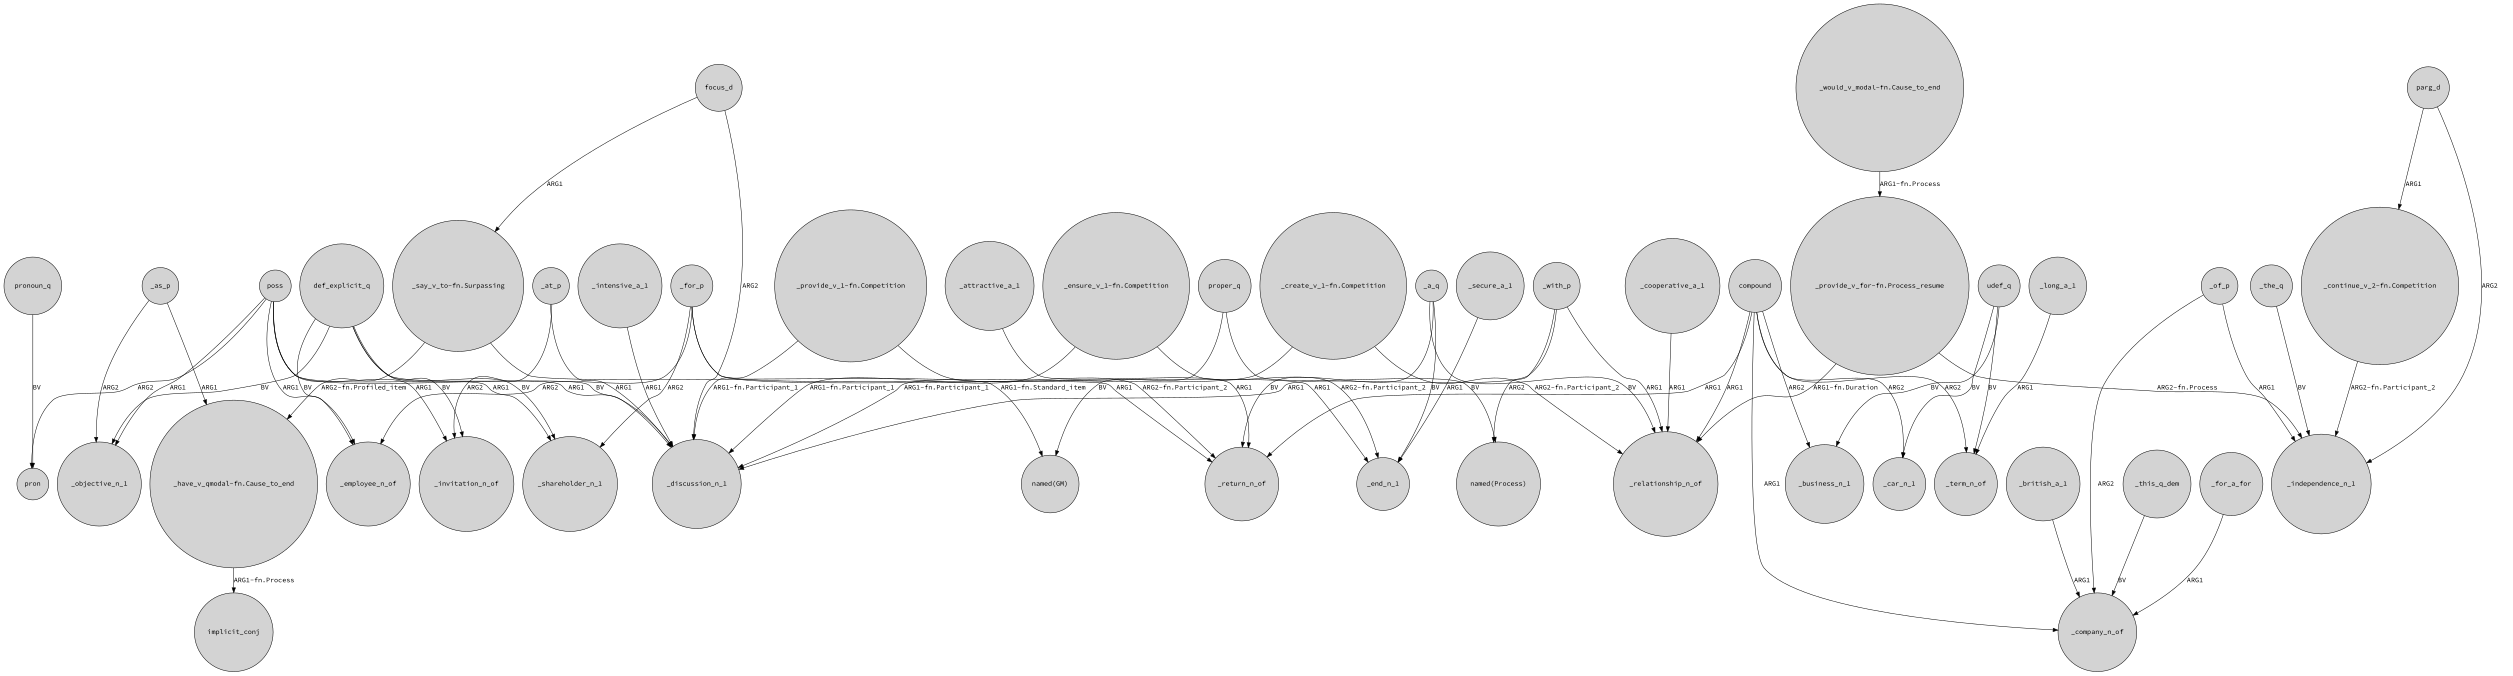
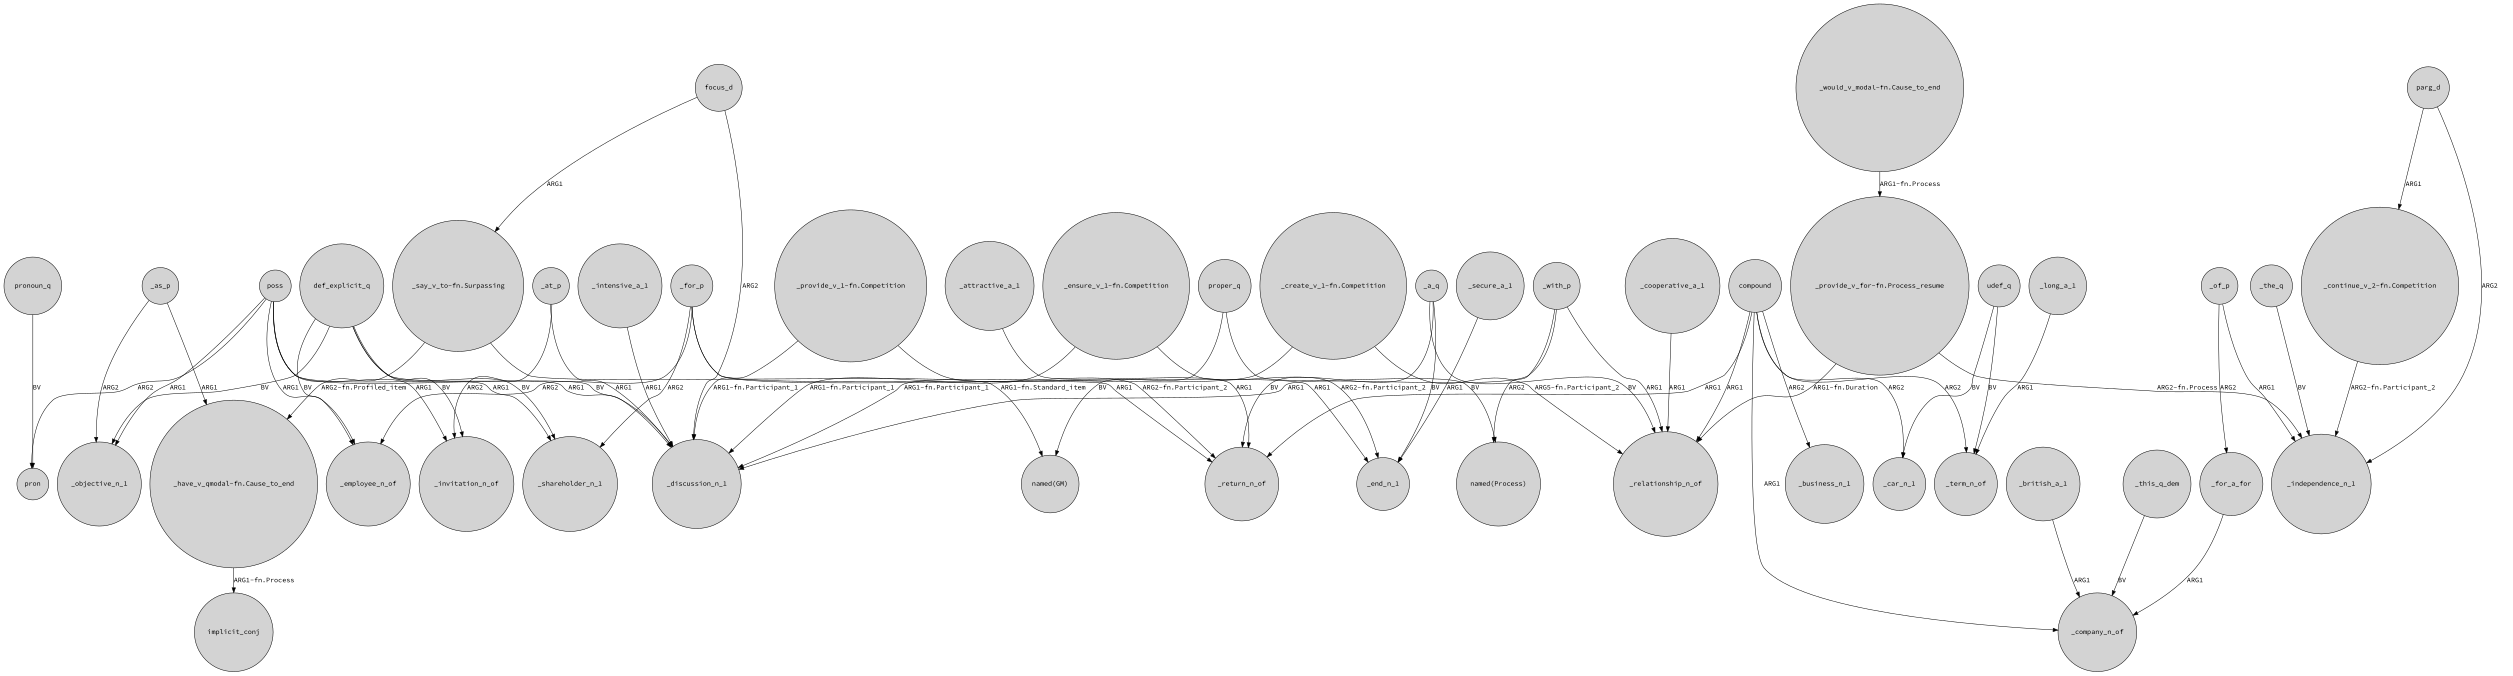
  digraph {
    fontname="Source Code Pro"
    node [fontname="Source Code Pro" shape=circle style=filled]
    edge [fontname="Source Code Pro"]
    def_explicit_q
    _discussion_n_1
    _invitation_n_of
    _employee_n_of
    _objective_n_1
    _shareholder_n_1
    udef_q
    _term_n_of
    _business_n_1
    _car_n_1
    focus_d
    "_say_v_to-fn.Surpassing"
    "_have_v_qmodal-fn.Cause_to_end"
    "named(GM)"
    _at_p
    _cooperative_a_1
    _relationship_n_of
    _the_q
    _independence_n_1
    compound
    _company_n_of
    _return_n_of
    poss
    pron
    "_provide_v_for-fn.Process_resume"
    implicit_conj
    parg_d
    "_continue_v_2-fn.Competition"
    "_create_v_1-fn.Competition"
    "_ensure_v_1-fn.Competition"
    n31 [label=_end_n_1]
    proper_q
    n33 [label="named(Process)"]
    _british_a_1
    _long_a_1
    _as_p
    _with_p
    _for_p
    pronoun_q
    _of_p
    _attractive_a_1
    "_provide_v_1-fn.Competition"
    n43 [label=_for_a_for]
    _intensive_a_1
    _a_q
    "_would_v_modal-fn.Cause_to_end"
    _this_q_dem
    _secure_a_1
    def_explicit_q -> _discussion_n_1 [label=BV]
    def_explicit_q -> _invitation_n_of [label=BV]
    def_explicit_q -> _employee_n_of [label=BV]
    def_explicit_q -> _objective_n_1 [label=BV]
    def_explicit_q -> _shareholder_n_1 [label=BV]
    udef_q -> _term_n_of [label=BV]
-   udef_q -> _business_n_1 [label=BV]
    udef_q -> _car_n_1 [label=BV]
    focus_d -> _discussion_n_1 [label=ARG2]
    focus_d -> "_say_v_to-fn.Surpassing" [label=ARG1]
    "_say_v_to-fn.Surpassing" -> "_have_v_qmodal-fn.Cause_to_end" [label="ARG2-fn.Profiled_item"]
    "_say_v_to-fn.Surpassing" -> "named(GM)" [label="ARG1-fn.Standard_item"]
    "_have_v_qmodal-fn.Cause_to_end" -> implicit_conj [label="ARG1-fn.Process"]
    _at_p -> _discussion_n_1 [label=ARG1]
    _at_p -> _invitation_n_of [label=ARG2]
    _cooperative_a_1 -> _relationship_n_of [label=ARG1]
    _the_q -> _independence_n_1 [label=BV]
    compound -> _term_n_of [label=ARG2]
    compound -> _business_n_1 [label=ARG2]
    compound -> _car_n_1 [label=ARG2]
    compound -> _relationship_n_of [label=ARG1]
    compound -> _company_n_of [label=ARG1]
    compound -> _return_n_of [label=ARG1]
    poss -> _discussion_n_1 [label=ARG1]
    poss -> _invitation_n_of [label=ARG1]
    poss -> _employee_n_of [label=ARG1]
    poss -> _objective_n_1 [label=ARG1]
    poss -> _shareholder_n_1 [label=ARG1]
    poss -> pron [label=ARG2]
    "_provide_v_for-fn.Process_resume" -> _relationship_n_of [label="ARG1-fn.Duration"]
    "_provide_v_for-fn.Process_resume" -> _independence_n_1 [label="ARG2-fn.Process"]
    parg_d -> _independence_n_1 [label=ARG2]
    parg_d -> "_continue_v_2-fn.Competition" [label=ARG1]
    "_continue_v_2-fn.Competition" -> _independence_n_1 [label="ARG2-fn.Participant_2"]
    "_create_v_1-fn.Competition" -> _discussion_n_1 [label="ARG1-fn.Participant_1"]
-   "_create_v_1-fn.Competition" -> _relationship_n_of [label="ARG2-fn.Participant_2"]
+   "_create_v_1-fn.Competition" -> _relationship_n_of [label="ARG5-fn.Participant_2"]
    "_ensure_v_1-fn.Competition" -> _discussion_n_1 [label="ARG1-fn.Participant_1"]
    "_ensure_v_1-fn.Competition" -> n31 [label="ARG2-fn.Participant_2"]
    proper_q -> "named(GM)" [label=BV]
    proper_q -> n33 [label=BV]
    _british_a_1 -> _company_n_of [label=ARG1]
    _long_a_1 -> _term_n_of [label=ARG1]
    _as_p -> _objective_n_1 [label=ARG2]
    _as_p -> "_have_v_qmodal-fn.Cause_to_end" [label=ARG1]
    _with_p -> _discussion_n_1 [label=ARG1]
    _with_p -> _relationship_n_of [label=ARG1]
    _with_p -> n33 [label=ARG2]
    _for_p -> _employee_n_of [label=ARG2]
    _for_p -> _shareholder_n_1 [label=ARG2]
    _for_p -> _return_n_of [label=ARG1]
    _for_p -> n31 [label=ARG1]
    pronoun_q -> pron [label=BV]
    _of_p -> _independence_n_1 [label=ARG1]
-   _of_p -> _company_n_of [label=ARG2]
+   _of_p -> n43 [label=ARG2]
    _attractive_a_1 -> _return_n_of [label=ARG1]
    "_provide_v_1-fn.Competition" -> _discussion_n_1 [label="ARG1-fn.Participant_1"]
    "_provide_v_1-fn.Competition" -> _return_n_of [label="ARG2-fn.Participant_2"]
    n43 -> _company_n_of [label=ARG1]
    _intensive_a_1 -> _discussion_n_1 [label=ARG1]
    _a_q -> _relationship_n_of [label=BV]
    _a_q -> _return_n_of [label=BV]
    _a_q -> n31 [label=BV]
    "_would_v_modal-fn.Cause_to_end" -> "_provide_v_for-fn.Process_resume" [label="ARG1-fn.Process"]
    _this_q_dem -> _company_n_of [label=BV]
    _secure_a_1 -> n31 [label=ARG1]
  }
